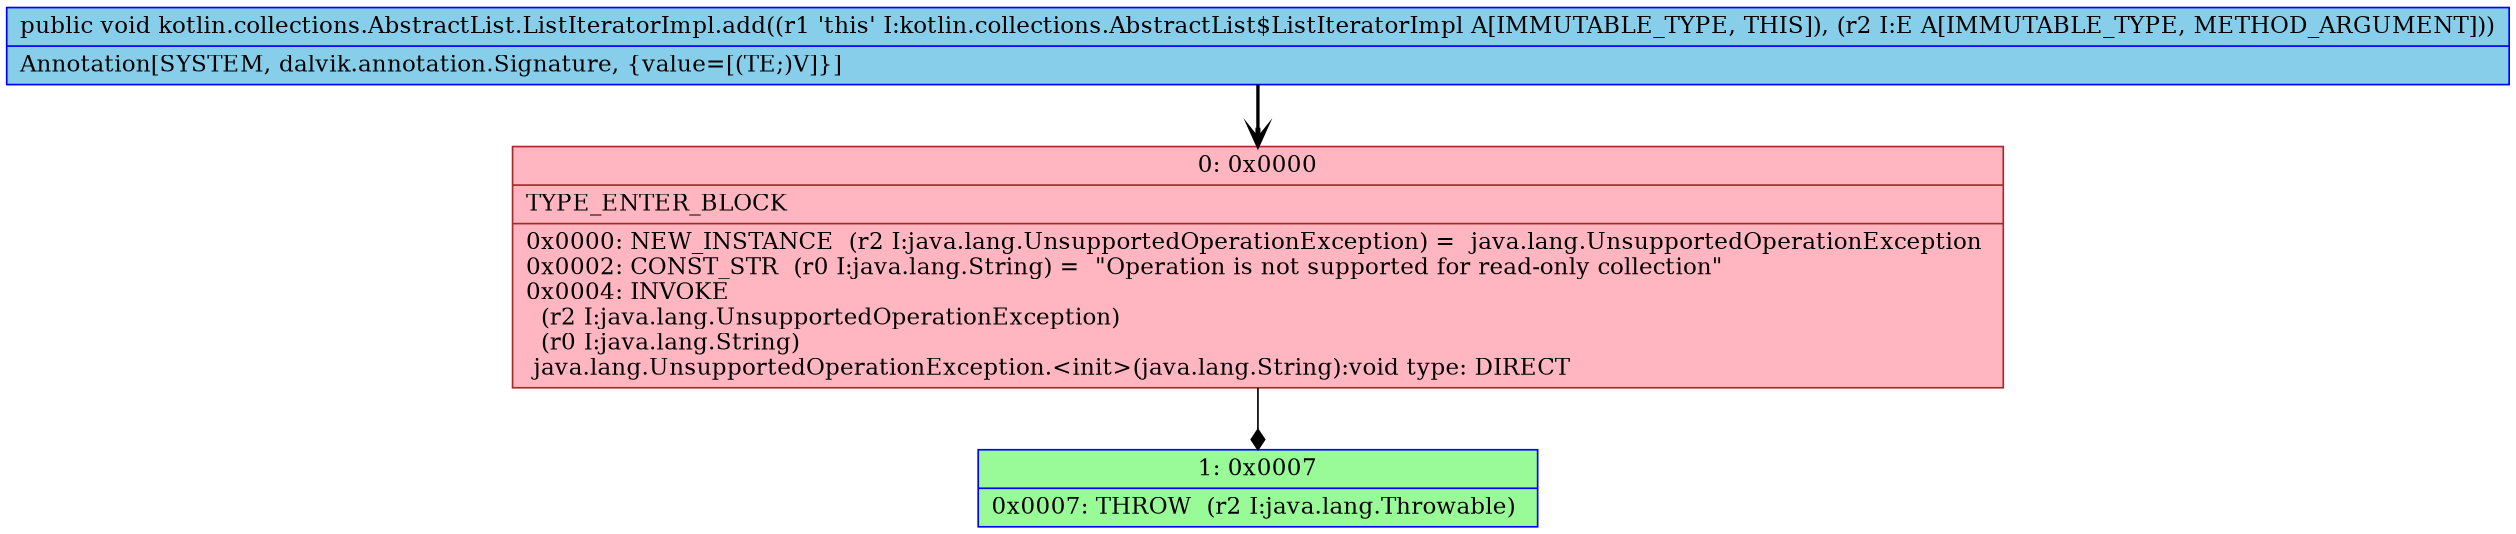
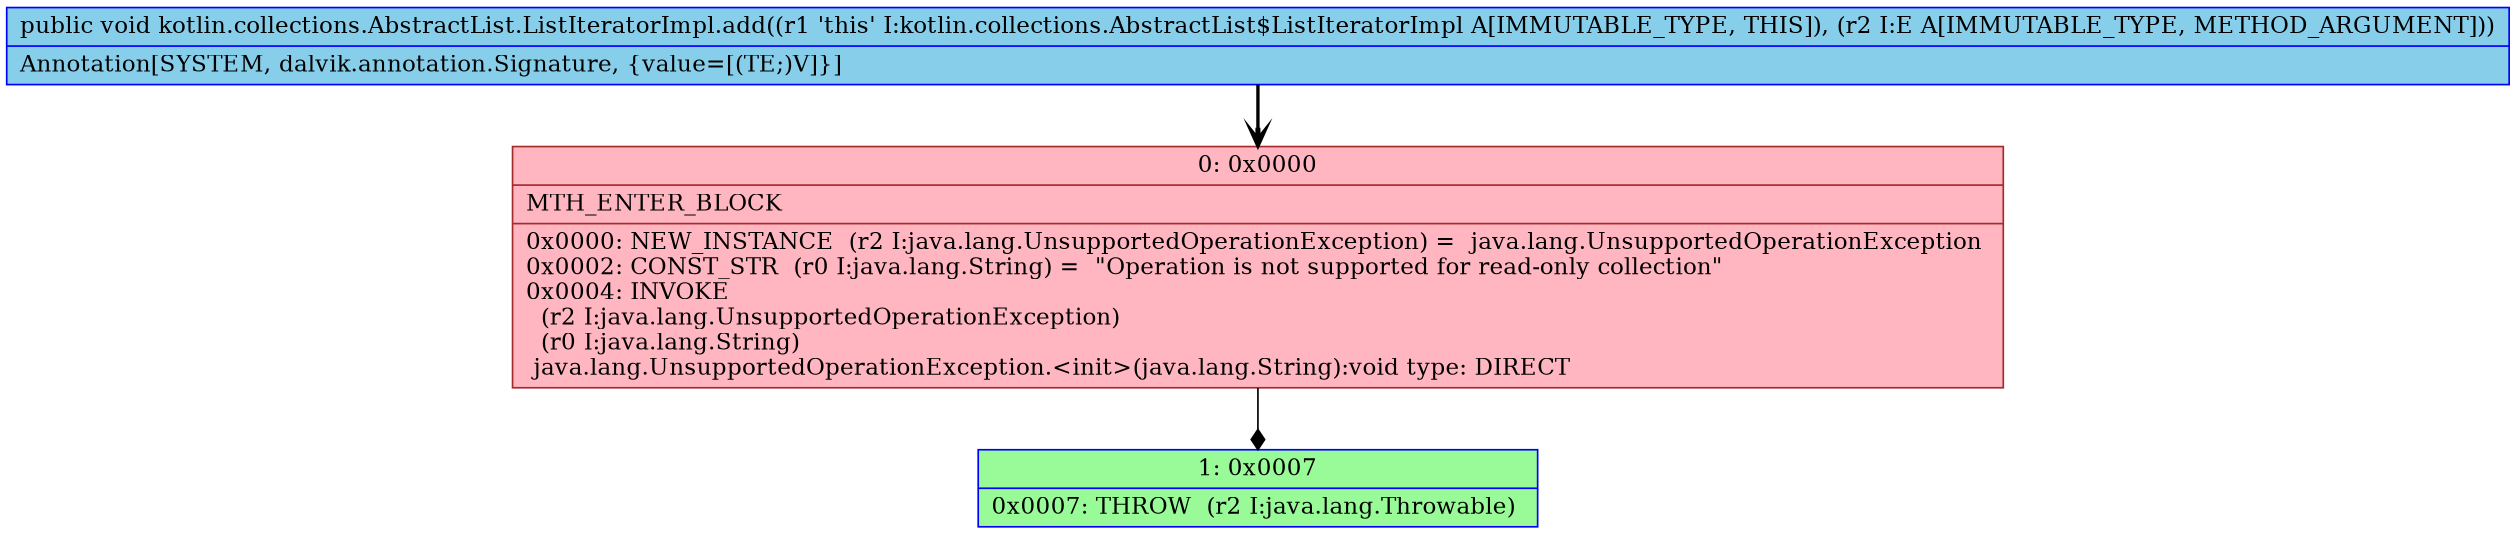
  digraph {
    node [shape=record style=filled color=blue]
-   n1 [label="{0\:\ 0x0000|TYPE_ENTER_BLOCK\l|0x0000: NEW_INSTANCE  (r2 I:java.lang.UnsupportedOperationException) =  java.lang.UnsupportedOperationException \l0x0002: CONST_STR  (r0 I:java.lang.String) =  \"Operation is not supported for read\-only collection\" \l0x0004: INVOKE  \l  (r2 I:java.lang.UnsupportedOperationException)\l  (r0 I:java.lang.String)\l java.lang.UnsupportedOperationException.\<init\>(java.lang.String):void type: DIRECT \l}" fillcolor=lightpink color=brown]
+   n1 [label="{0\:\ 0x0000|MTH_ENTER_BLOCK\l|0x0000: NEW_INSTANCE  (r2 I:java.lang.UnsupportedOperationException) =  java.lang.UnsupportedOperationException \l0x0002: CONST_STR  (r0 I:java.lang.String) =  \"Operation is not supported for read\-only collection\" \l0x0004: INVOKE  \l  (r2 I:java.lang.UnsupportedOperationException)\l  (r0 I:java.lang.String)\l java.lang.UnsupportedOperationException.\<init\>(java.lang.String):void type: DIRECT \l}" fillcolor=lightpink color=brown]
    n2 [label="{1\:\ 0x0007|0x0007: THROW  (r2 I:java.lang.Throwable) \l}" fillcolor=palegreen]
    n3 [label="{public void kotlin.collections.AbstractList.ListIteratorImpl.add((r1 'this' I:kotlin.collections.AbstractList$ListIteratorImpl A[IMMUTABLE_TYPE, THIS]), (r2 I:E A[IMMUTABLE_TYPE, METHOD_ARGUMENT]))  | Annotation[SYSTEM, dalvik.annotation.Signature, \{value=[(TE;)V]\}]\l}" fillcolor=skyblue]
    n1 -> n2 [style=solid arrowhead=diamond]
    n3 -> n1 [style=bold arrowhead=vee]
  }
